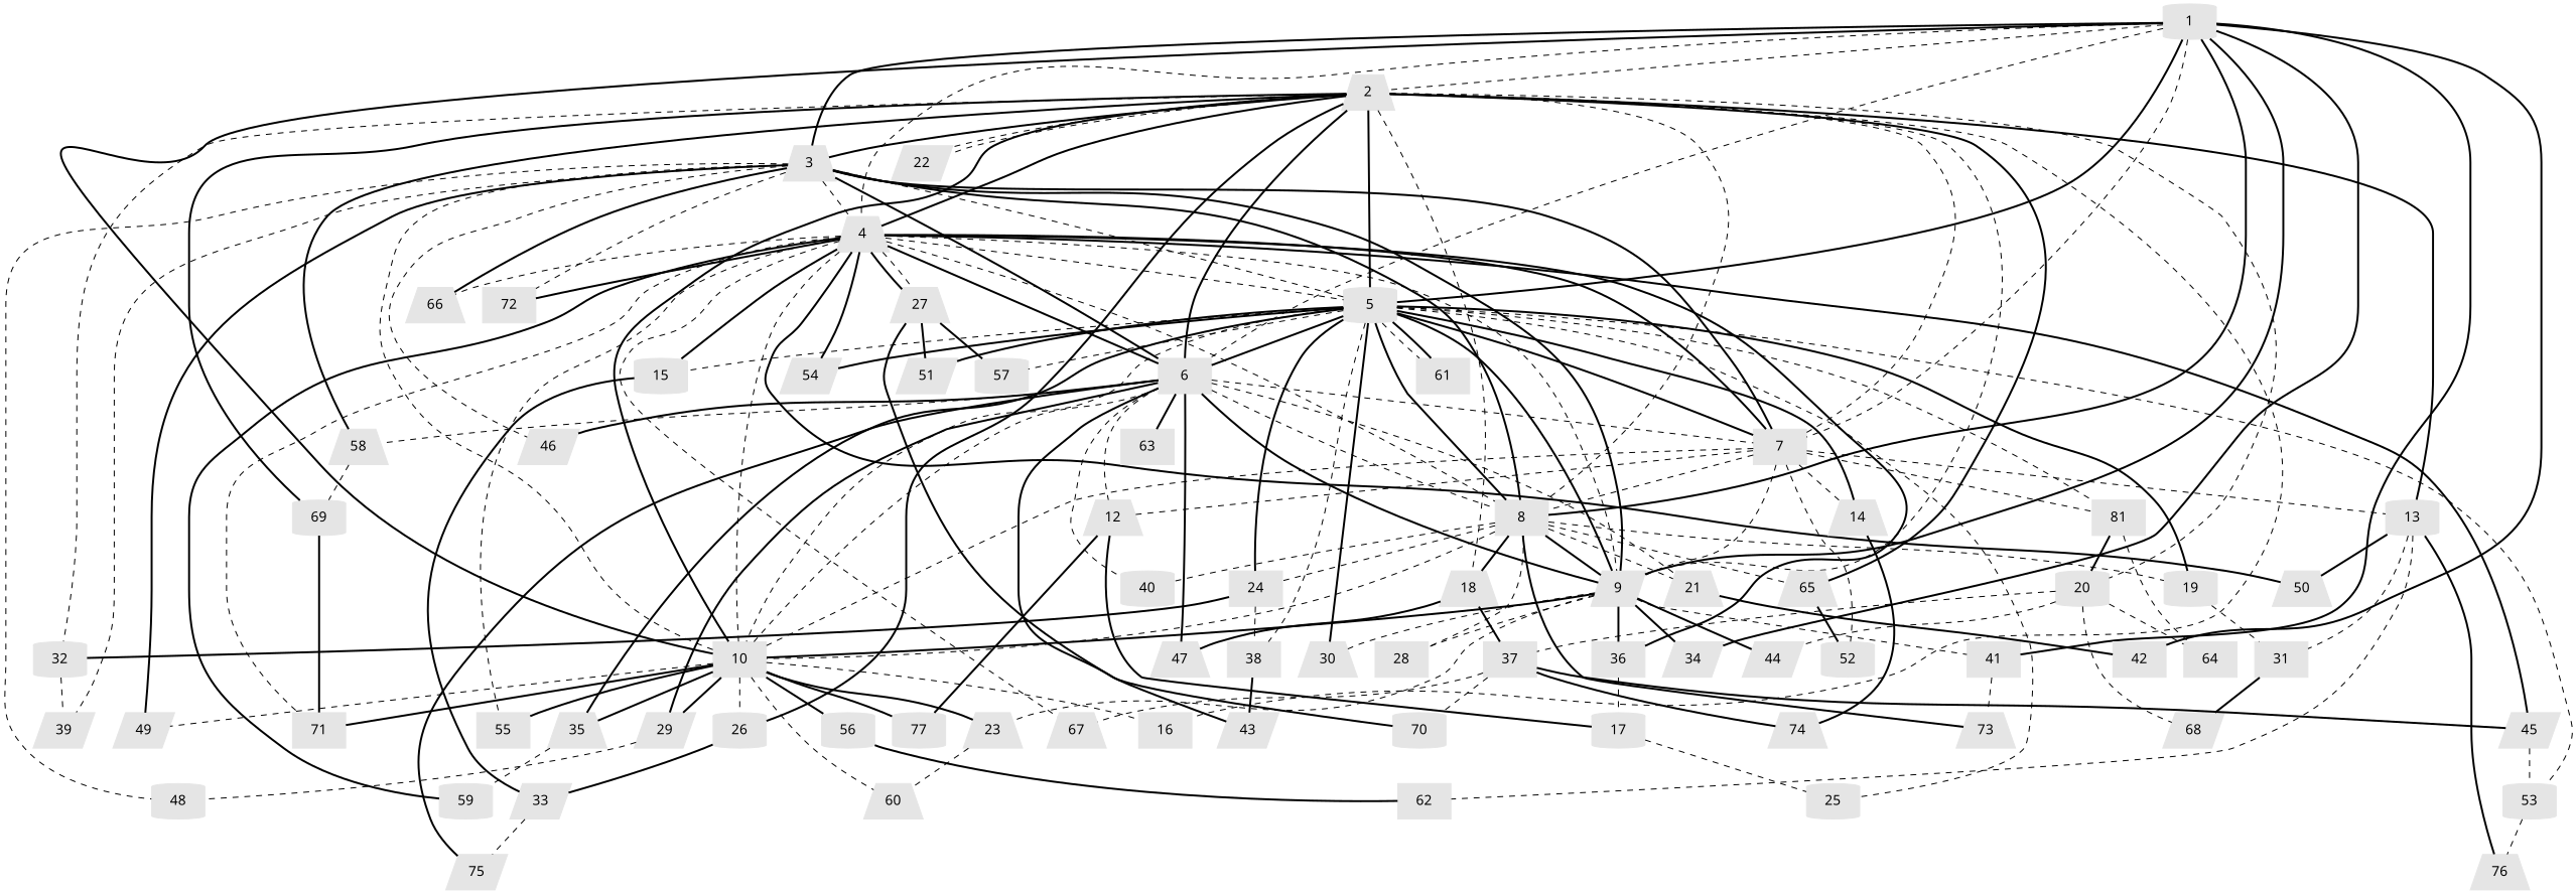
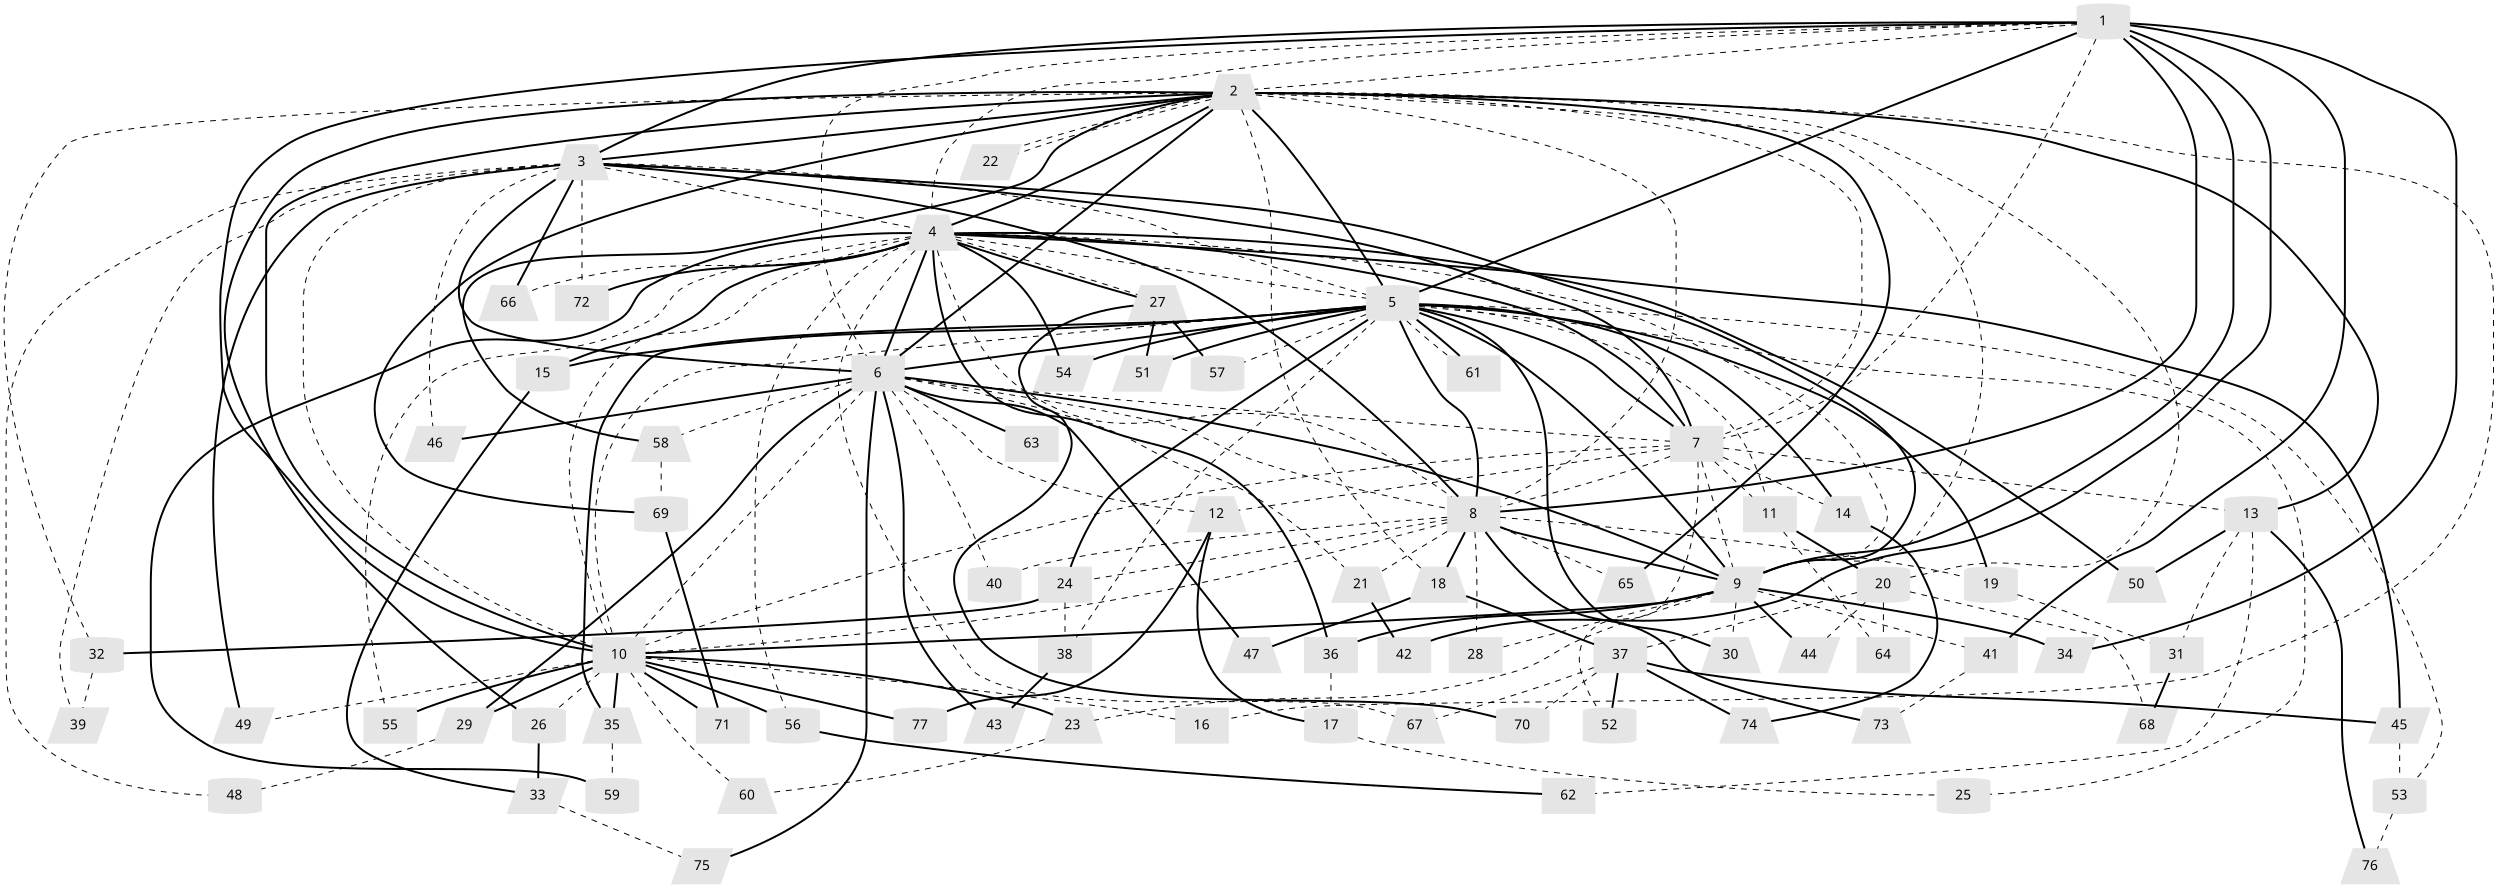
  graph {
    fontname="Noto Sans"
    node [color=gray90 fontname="Noto Sans" shape=trapezium style=filled]
    edge [fontname="Noto Sans" style=bold]
    1 [shape=cylinder]
    2
    3
    4
    5 [shape=cylinder]
    6 [shape=box]
    7 [shape=box]
    8 [shape=box]
    9 [shape=parallelogram]
    10 [shape=box]
    34 [shape=parallelogram]
    41 [shape=box]
    42 [shape=box]
    13 [shape=cylinder]
    16 [shape=box]
    18
    20 [shape=cylinder]
    22 [shape=parallelogram]
    26 [shape=cylinder]
    32 [shape=cylinder]
    58
    65
    69 [shape=cylinder]
    39 [shape=parallelogram]
    46 [shape=parallelogram]
    48 [shape=cylinder]
    49 [shape=parallelogram]
    66
    72 [shape=box]
    15 [shape=cylinder]
    27
    36 [shape=box]
    45 [shape=parallelogram]
    50
    54 [shape=parallelogram]
    55 [shape=box]
    56 [shape=cylinder]
    59 [shape=cylinder]
    67
-   11 [shape=box label=81]
+   11 [shape=box]
    14
    19 [shape=cylinder]
    24 [shape=box]
    25 [shape=cylinder]
    30
    35
    38 [shape=box]
    51 [shape=parallelogram]
    53 [shape=cylinder]
    57 [shape=cylinder]
    61 [shape=box]
    12
    21
    29 [shape=parallelogram]
    40 [shape=cylinder]
    43 [shape=parallelogram]
    47
    63 [shape=box]
    75 [shape=parallelogram]
    52 [shape=cylinder]
    28 [shape=box]
    73
    23
    44 [shape=parallelogram]
    60
    71 [shape=box]
    77 [shape=cylinder]
    31 [shape=box]
    62 [shape=box]
    76
    37 [shape=box]
    64 [shape=box]
    68 [shape=parallelogram]
    33 [shape=parallelogram]
    70 [shape=cylinder]
    17 [shape=cylinder]
    74
    1 -- 2 [style=dashed]
    1 -- 3
    1 -- 4 [style=dashed]
    1 -- 5
    1 -- 6 [style=dashed]
    1 -- 7 [style=dashed]
    1 -- 8
    1 -- 9
    1 -- 10
    1 -- 34
    1 -- 41
    1 -- 42
    2 -- 3
    2 -- 4
    2 -- 5
    2 -- 6
    2 -- 7 [style=dashed]
    2 -- 8 [style=dashed]
    2 -- 9 [style=dashed]
    2 -- 10
    2 -- 13
    2 -- 16 [style=dashed]
    2 -- 18 [style=dashed]
    2 -- 20 [style=dashed]
    2 -- 22 [style=dashed]
    2 -- 22 [style=dashed]
    2 -- 26
    2 -- 32 [style=dashed]
    2 -- 58
    2 -- 65
    2 -- 69
    3 -- 4 [style=dashed]
    3 -- 5 [style=dashed]
    3 -- 6
    3 -- 7
    3 -- 8
    3 -- 9
    3 -- 10 [style=dashed]
    3 -- 39 [style=dashed]
    3 -- 46 [style=dashed]
    3 -- 48 [style=dashed]
    3 -- 49
    3 -- 66
    3 -- 72 [style=dashed]
    4 -- 5 [style=dashed]
    4 -- 6
    4 -- 7
    4 -- 8 [style=dashed]
    4 -- 9 [style=dashed]
    4 -- 10 [style=dashed]
    4 -- 66 [style=dashed]
    4 -- 72
    4 -- 15
    4 -- 27
    4 -- 27 [style=dashed]
    4 -- 36
    4 -- 45
    4 -- 50
    4 -- 54
    4 -- 55 [style=dashed]
-   4 -- 71 [style=dashed]
+   4 -- 56 [style=dashed]
    4 -- 59
    4 -- 67 [style=dashed]
    5 -- 6
    5 -- 7
    5 -- 8
    5 -- 9
    5 -- 10 [style=dashed]
-   5 -- 15 [style=dashed]
+   5 -- 15
    5 -- 54
    5 -- 11 [style=dashed]
    5 -- 14
    5 -- 19
    5 -- 24
    5 -- 25 [style=dashed]
    5 -- 30
    5 -- 35
    5 -- 38 [style=dashed]
    5 -- 51
    5 -- 53 [style=dashed]
    5 -- 57 [style=dashed]
    5 -- 61 [style=dashed]
    5 -- 61
    6 -- 7 [style=dashed]
    6 -- 8 [style=dashed]
    6 -- 9
    6 -- 10 [style=dashed]
    6 -- 58 [style=dashed]
    6 -- 46
    6 -- 12 [style=dashed]
    6 -- 21 [style=dashed]
    6 -- 29
    6 -- 40 [style=dashed]
    6 -- 43
    6 -- 47
    6 -- 63
    6 -- 75
    7 -- 8 [style=dashed]
    7 -- 9 [style=dashed]
    7 -- 10 [style=dashed]
    7 -- 13 [style=dashed]
    7 -- 11 [style=dashed]
    7 -- 14 [style=dashed]
    7 -- 12 [style=dashed]
    7 -- 52 [style=dashed]
    8 -- 9
    8 -- 10 [style=dashed]
    8 -- 18
    8 -- 65 [style=dashed]
    8 -- 19 [style=dashed]
    8 -- 24 [style=dashed]
    8 -- 21 [style=dashed]
    8 -- 40 [style=dashed]
    8 -- 28 [style=dashed]
    8 -- 73
    9 -- 10
    9 -- 34
    9 -- 41 [style=dashed]
    9 -- 36
    9 -- 30 [style=dashed]
    9 -- 28 [style=dashed]
    9 -- 23 [style=dashed]
    9 -- 44
    10 -- 16 [style=dashed]
    10 -- 26 [style=dashed]
    10 -- 49 [style=dashed]
    10 -- 55
    10 -- 56
    10 -- 35
    10 -- 29
    10 -- 23
    10 -- 60 [style=dashed]
    10 -- 71
    10 -- 77
    41 -- 73 [style=dashed]
    13 -- 50
    13 -- 31 [style=dashed]
    13 -- 62 [style=dashed]
    13 -- 76
    18 -- 47
    18 -- 37
    20 -- 44 [style=dashed]
    20 -- 37 [style=dashed]
    20 -- 64 [style=dashed]
    20 -- 68 [style=dashed]
    26 -- 33
    32 -- 39 [style=dashed]
    58 -- 69 [style=dashed]
    69 -- 71
    15 -- 33
    27 -- 51
    27 -- 57
    27 -- 70
    36 -- 17 [style=dashed]
    45 -- 53 [style=dashed]
    56 -- 62
    11 -- 20
    11 -- 64 [style=dashed]
    14 -- 74
    19 -- 31 [style=dashed]
    24 -- 32
    24 -- 38 [style=dashed]
    35 -- 59 [style=dashed]
    38 -- 43
    53 -- 76 [style=dashed]
    12 -- 77
    12 -- 17
    21 -- 42
    29 -- 48 [style=dashed]
    23 -- 60 [style=dashed]
    31 -- 68
    37 -- 45
    37 -- 67 [style=dashed]
-   65 -- 52
+   37 -- 52
    37 -- 70 [style=dashed]
    37 -- 74
    33 -- 75 [style=dashed]
    17 -- 25 [style=dashed]
  }
